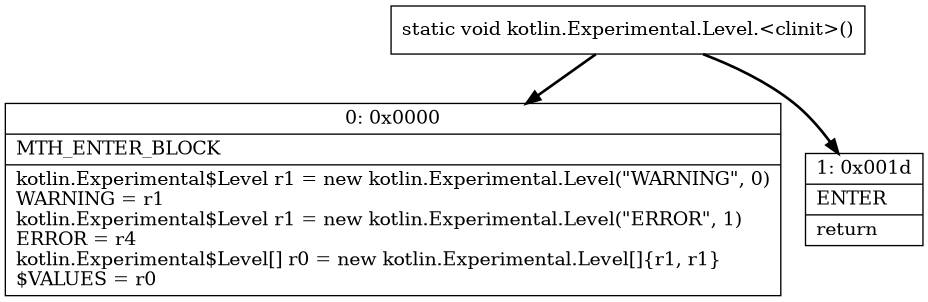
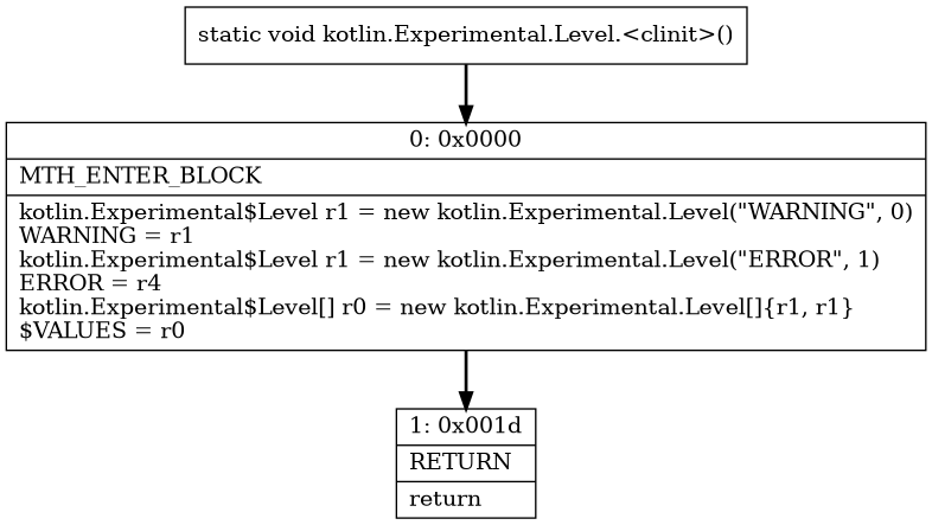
  digraph {
    node [shape=record]
    edge [style=bold]
    n1 [label="{0\:\ 0x0000|MTH_ENTER_BLOCK\l|kotlin.Experimental$Level r1 = new kotlin.Experimental.Level(\"WARNING\", 0)\lWARNING = r1\lkotlin.Experimental$Level r1 = new kotlin.Experimental.Level(\"ERROR\", 1)\lERROR = r4\lkotlin.Experimental$Level[] r0 = new kotlin.Experimental.Level[]\{r1, r1\}\l$VALUES = r0\l}"]
-   n2 [label="{1\:\ 0x001d|ENTER\l|return\l}"]
+   n2 [label="{1\:\ 0x001d|RETURN\l|return\l}"]
    n3 [label="{static void kotlin.Experimental.Level.\<clinit\>() }"]
-   n3 -> n2
+   n1 -> n2
    n3 -> n1
  }
